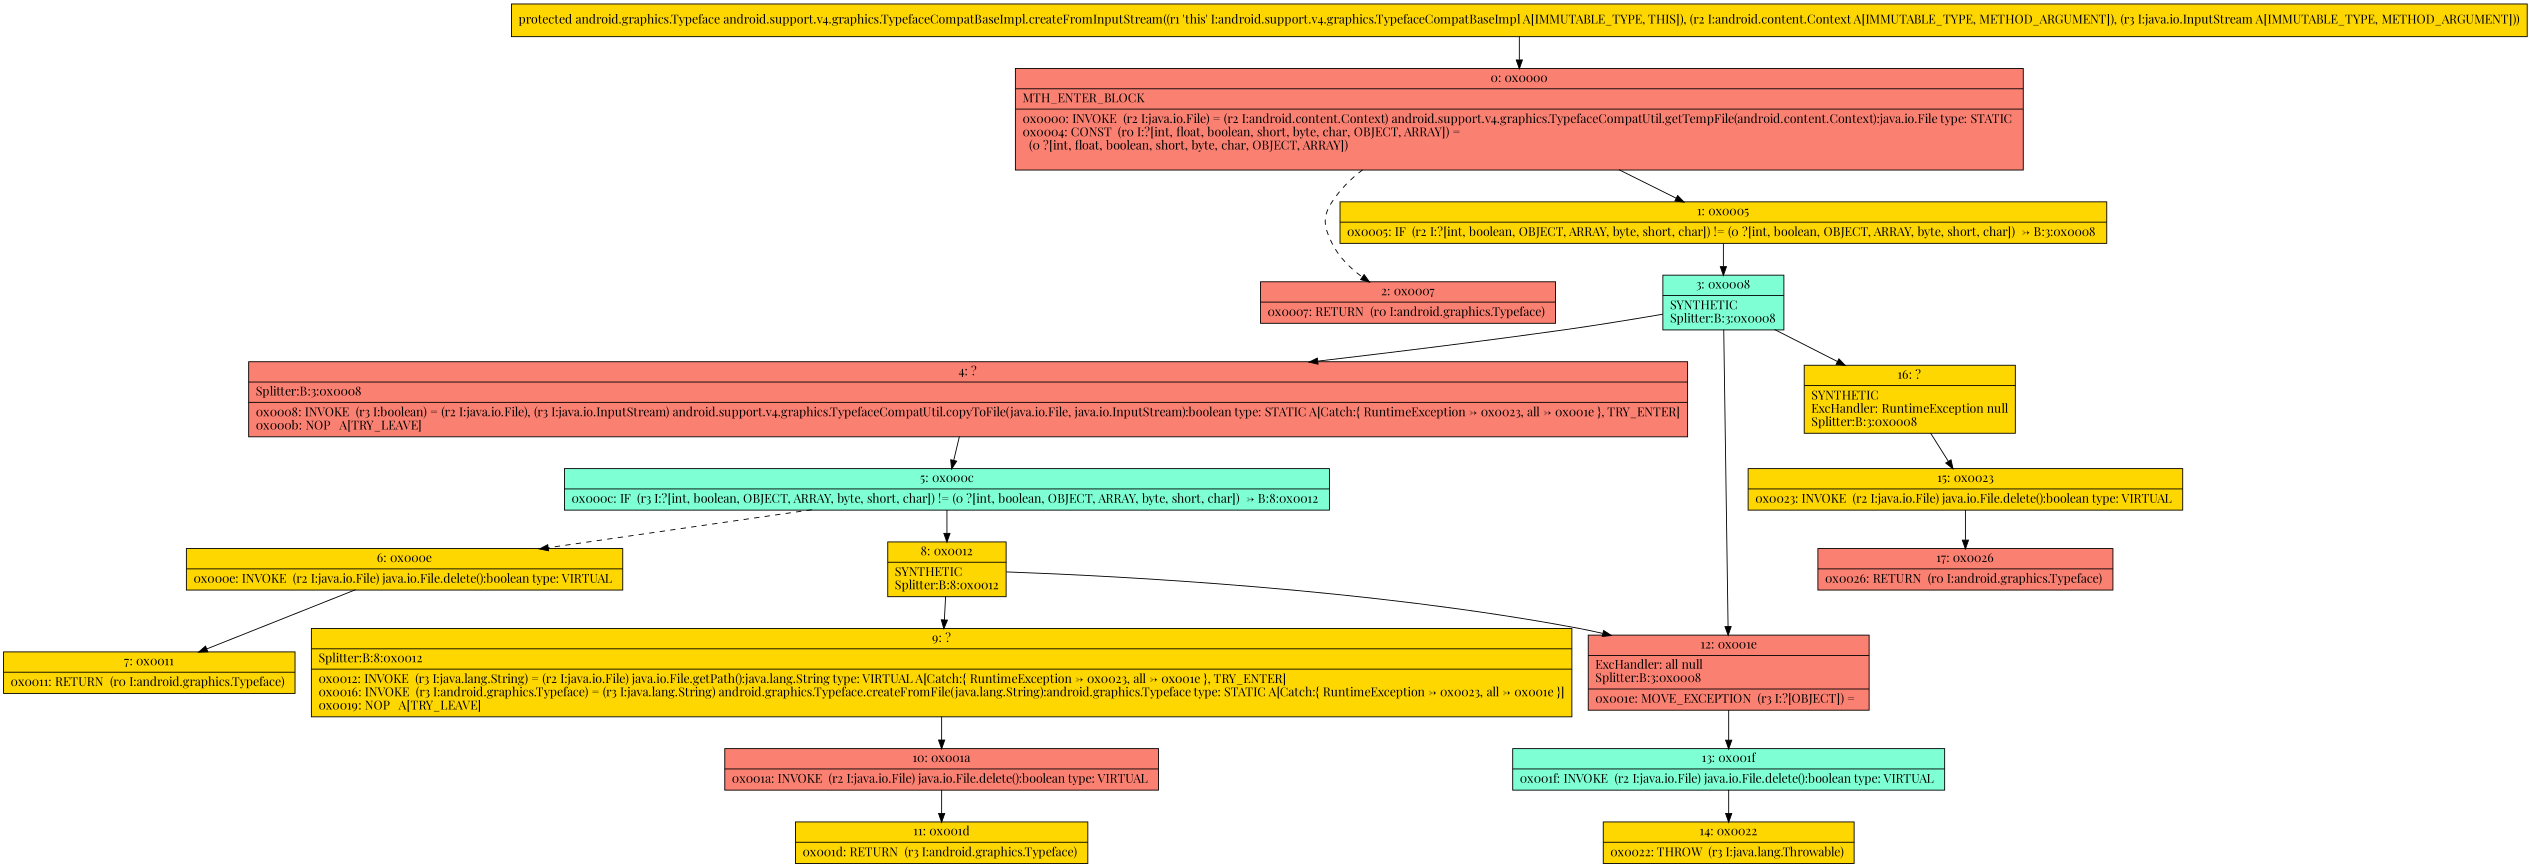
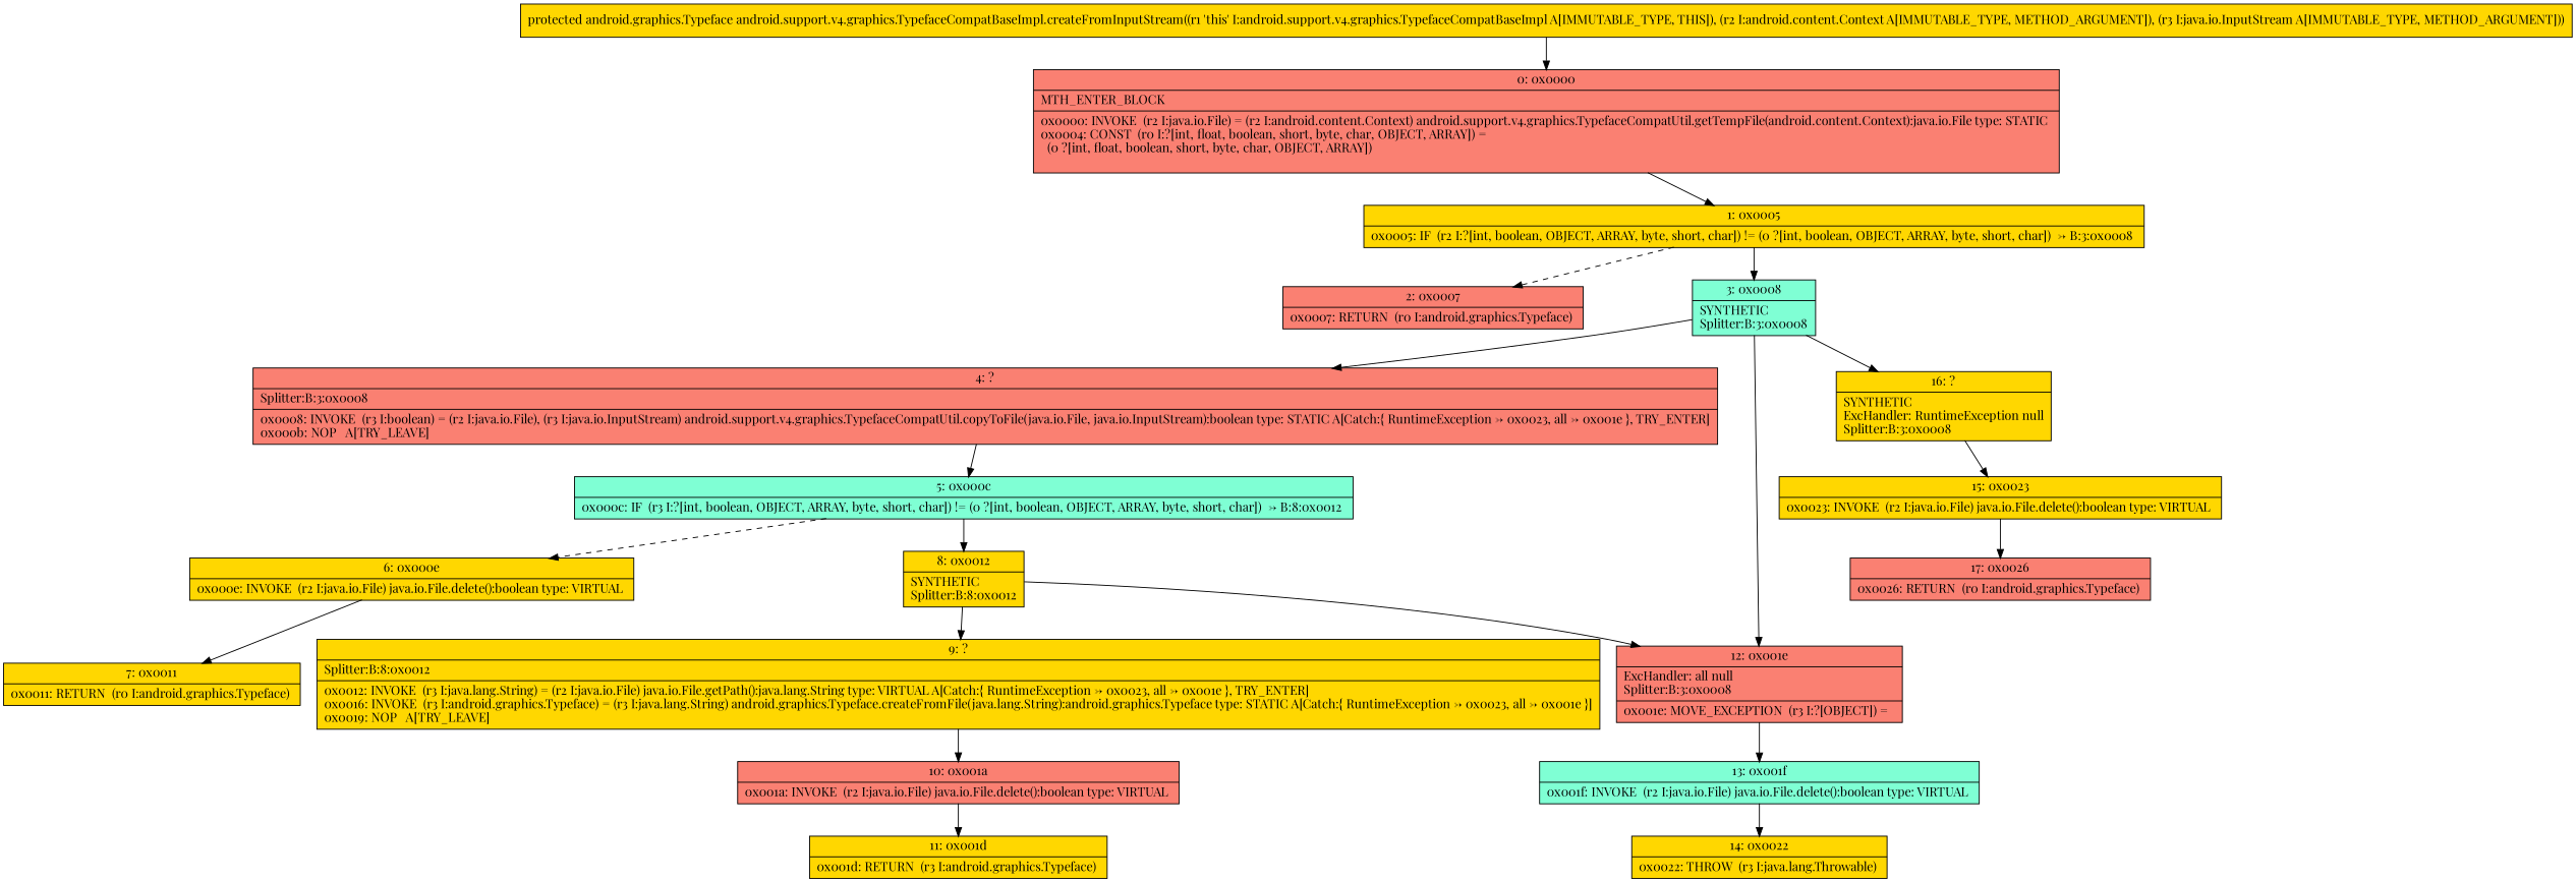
  digraph {
    fontname="Playfair Display"
    node [fillcolor=gold fontname="Playfair Display" shape=record style=filled]
    edge [fontname="Playfair Display"]
    n1 [fillcolor=salmon label="{0\:\ 0x0000|MTH_ENTER_BLOCK\l|0x0000: INVOKE  (r2 I:java.io.File) = (r2 I:android.content.Context) android.support.v4.graphics.TypefaceCompatUtil.getTempFile(android.content.Context):java.io.File type: STATIC \l0x0004: CONST  (r0 I:?[int, float, boolean, short, byte, char, OBJECT, ARRAY]) = \l  (0 ?[int, float, boolean, short, byte, char, OBJECT, ARRAY])\l \l}"]
    n2 [label="{1\:\ 0x0005|0x0005: IF  (r2 I:?[int, boolean, OBJECT, ARRAY, byte, short, char]) != (0 ?[int, boolean, OBJECT, ARRAY, byte, short, char])  \-\> B:3:0x0008 \l}"]
    n3 [fillcolor=salmon label="{2\:\ 0x0007|0x0007: RETURN  (r0 I:android.graphics.Typeface) \l}"]
    n4 [fillcolor=aquamarine label="{3\:\ 0x0008|SYNTHETIC\lSplitter:B:3:0x0008\l}"]
    n5 [fillcolor=salmon label="{4\:\ ?|Splitter:B:3:0x0008\l|0x0008: INVOKE  (r3 I:boolean) = (r2 I:java.io.File), (r3 I:java.io.InputStream) android.support.v4.graphics.TypefaceCompatUtil.copyToFile(java.io.File, java.io.InputStream):boolean type: STATIC A[Catch:\{ RuntimeException \-\> 0x0023, all \-\> 0x001e \}, TRY_ENTER]\l0x000b: NOP   A[TRY_LEAVE]\l}"]
    n6 [fillcolor=salmon label="{12\:\ 0x001e|ExcHandler: all null\lSplitter:B:3:0x0008\l|0x001e: MOVE_EXCEPTION  (r3 I:?[OBJECT]) =  \l}"]
    n7 [label="{16\:\ ?|SYNTHETIC\lExcHandler: RuntimeException null\lSplitter:B:3:0x0008\l}"]
    n8 [fillcolor=aquamarine label="{5\:\ 0x000c|0x000c: IF  (r3 I:?[int, boolean, OBJECT, ARRAY, byte, short, char]) != (0 ?[int, boolean, OBJECT, ARRAY, byte, short, char])  \-\> B:8:0x0012 \l}"]
    n9 [fillcolor=aquamarine label="{13\:\ 0x001f|0x001f: INVOKE  (r2 I:java.io.File) java.io.File.delete():boolean type: VIRTUAL \l}"]
    n10 [label="{15\:\ 0x0023|0x0023: INVOKE  (r2 I:java.io.File) java.io.File.delete():boolean type: VIRTUAL \l}"]
    n11 [label="{6\:\ 0x000e|0x000e: INVOKE  (r2 I:java.io.File) java.io.File.delete():boolean type: VIRTUAL \l}"]
    n12 [label="{8\:\ 0x0012|SYNTHETIC\lSplitter:B:8:0x0012\l}"]
    n13 [label="{7\:\ 0x0011|0x0011: RETURN  (r0 I:android.graphics.Typeface) \l}"]
    n14 [label="{9\:\ ?|Splitter:B:8:0x0012\l|0x0012: INVOKE  (r3 I:java.lang.String) = (r2 I:java.io.File) java.io.File.getPath():java.lang.String type: VIRTUAL A[Catch:\{ RuntimeException \-\> 0x0023, all \-\> 0x001e \}, TRY_ENTER]\l0x0016: INVOKE  (r3 I:android.graphics.Typeface) = (r3 I:java.lang.String) android.graphics.Typeface.createFromFile(java.lang.String):android.graphics.Typeface type: STATIC A[Catch:\{ RuntimeException \-\> 0x0023, all \-\> 0x001e \}]\l0x0019: NOP   A[TRY_LEAVE]\l}"]
    n15 [fillcolor=salmon label="{10\:\ 0x001a|0x001a: INVOKE  (r2 I:java.io.File) java.io.File.delete():boolean type: VIRTUAL \l}"]
    n16 [label="{11\:\ 0x001d|0x001d: RETURN  (r3 I:android.graphics.Typeface) \l}"]
    n17 [label="{14\:\ 0x0022|0x0022: THROW  (r3 I:java.lang.Throwable) \l}"]
    n18 [fillcolor=salmon label="{17\:\ 0x0026|0x0026: RETURN  (r0 I:android.graphics.Typeface) \l}"]
    n19 [label="{protected android.graphics.Typeface android.support.v4.graphics.TypefaceCompatBaseImpl.createFromInputStream((r1 'this' I:android.support.v4.graphics.TypefaceCompatBaseImpl A[IMMUTABLE_TYPE, THIS]), (r2 I:android.content.Context A[IMMUTABLE_TYPE, METHOD_ARGUMENT]), (r3 I:java.io.InputStream A[IMMUTABLE_TYPE, METHOD_ARGUMENT])) }"]
    n1 -> n2
-   n1 -> n3 [style=dashed]
+   n2 -> n3 [style=dashed]
    n2 -> n4
    n4 -> n5
    n4 -> n6
    n4 -> n7
    n5 -> n8
    n6 -> n9
    n7 -> n10
    n8 -> n11 [style=dashed]
    n8 -> n12
    n9 -> n17
    n10 -> n18
    n11 -> n13
    n12 -> n6
    n12 -> n14
    n14 -> n15
    n15 -> n16
    n19 -> n1
  }
